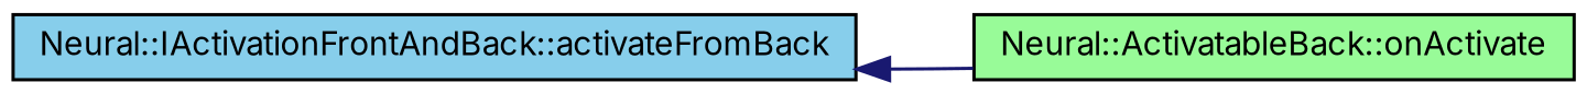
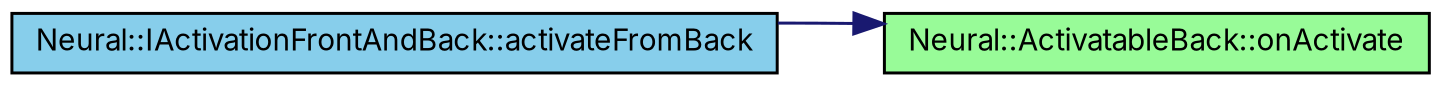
  digraph {
    rankdir=LR
    fontname=Inter
    node [color=black fontname=Inter fontsize=10 shape=record style=filled]
    n1 [fillcolor=skyblue fontcolor=black height=0.2 label="Neural::IActivationFrontAndBack::activateFromBack" width=0.4]
    n2 [fillcolor=palegreen height=0.2 label="Neural::ActivatableBack::onActivate" width=0.4]
-   n1 -> n2 [color=midnightblue dir=back fontname=Inter fontsize=10 labelfontname=Helvetica labelfontsize=10 style=solid]
+   n2 -> n1 [color=midnightblue dir=back fontname=Inter fontsize=10 labelfontname=Helvetica labelfontsize=10 style=solid]
  }
